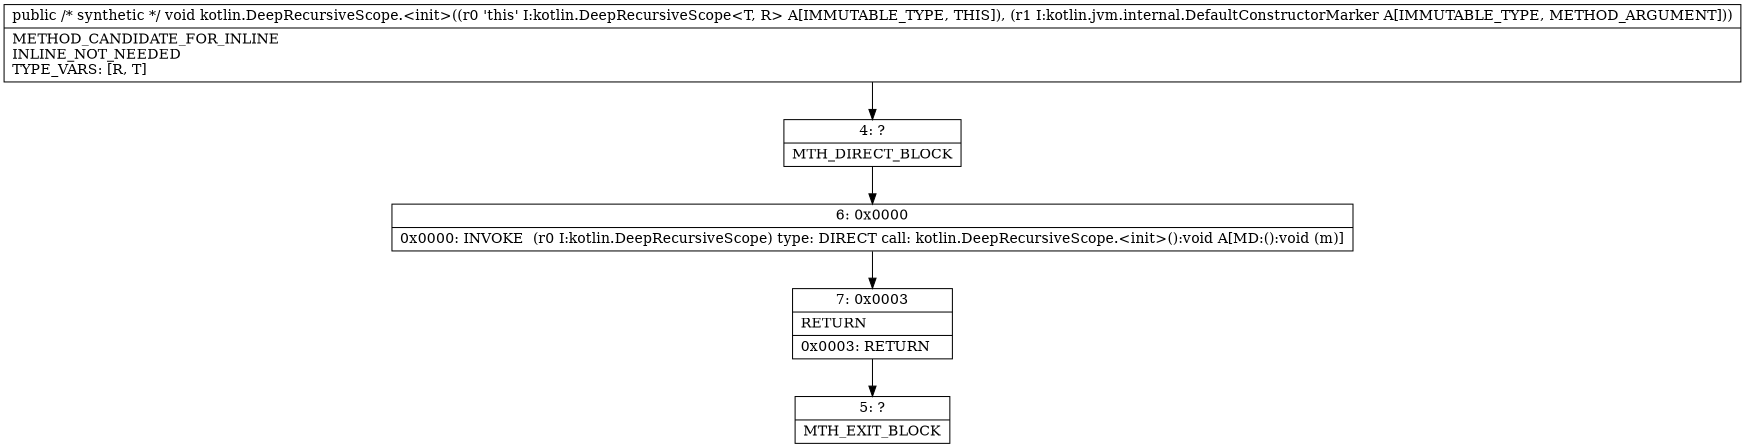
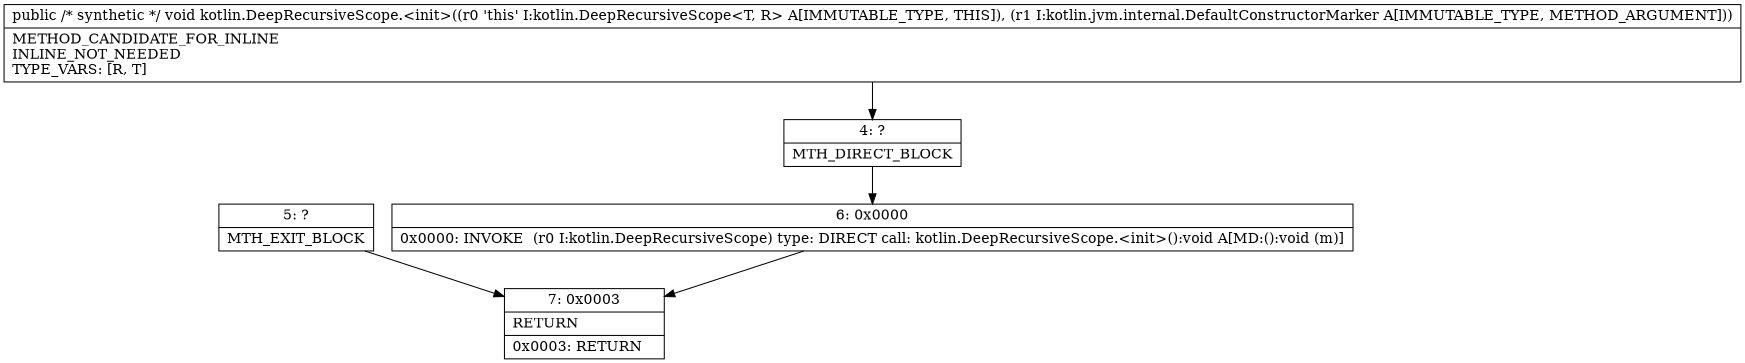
  digraph {
    node [shape=record]
    n1 [label="{4\:\ ?|MTH_DIRECT_BLOCK\l}"]
    n2 [label="{6\:\ 0x0000|0x0000: INVOKE  (r0 I:kotlin.DeepRecursiveScope) type: DIRECT call: kotlin.DeepRecursiveScope.\<init\>():void A[MD:():void (m)]\l}"]
    n3 [label="{7\:\ 0x0003|RETURN\l|0x0003: RETURN   \l}"]
    n4 [label="{5\:\ ?|MTH_EXIT_BLOCK\l}"]
    n5 [label="{public \/* synthetic *\/ void kotlin.DeepRecursiveScope.\<init\>((r0 'this' I:kotlin.DeepRecursiveScope\<T, R\> A[IMMUTABLE_TYPE, THIS]), (r1 I:kotlin.jvm.internal.DefaultConstructorMarker A[IMMUTABLE_TYPE, METHOD_ARGUMENT]))  | METHOD_CANDIDATE_FOR_INLINE\lINLINE_NOT_NEEDED\lTYPE_VARS: [R, T]\l}"]
    n1 -> n2
    n2 -> n3
-   n3 -> n4
+   n4 -> n3
    n5 -> n1
  }
